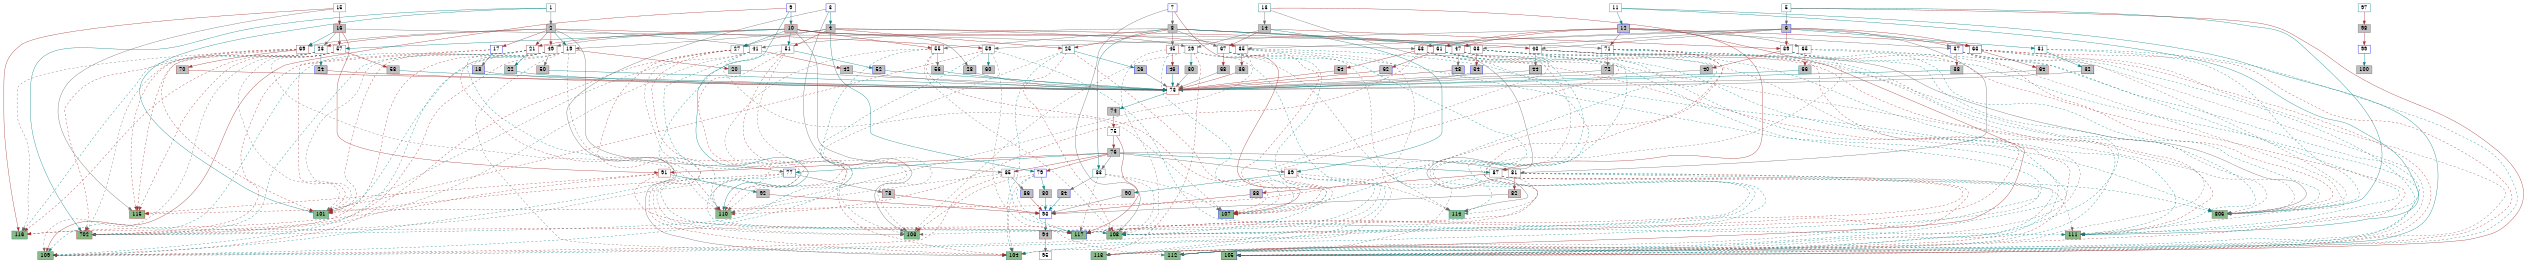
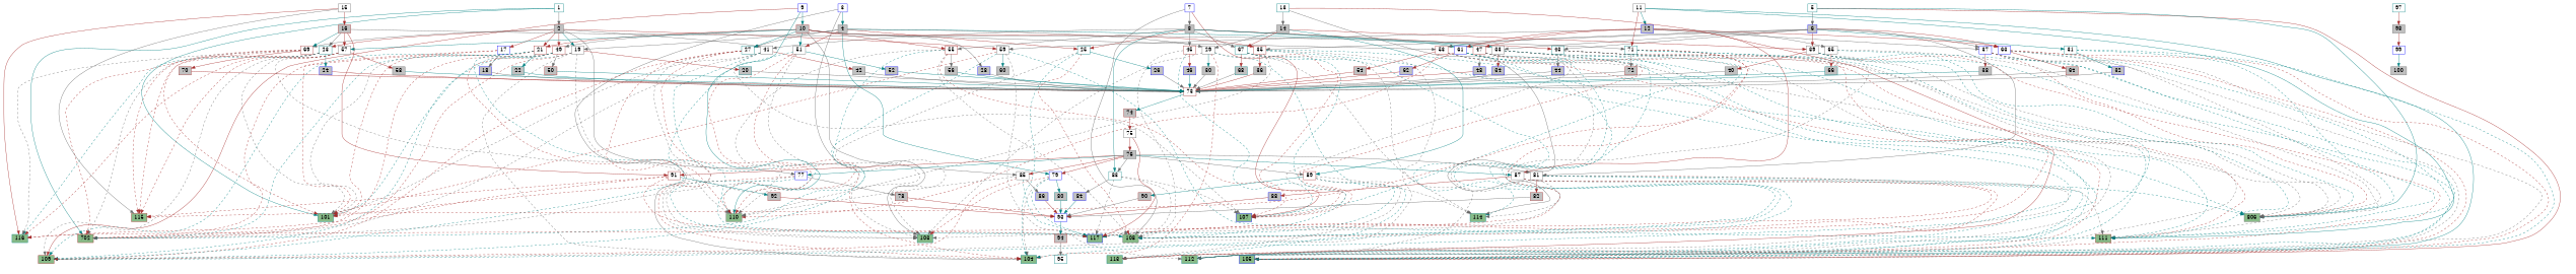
  strict digraph {
    node [color=gray40 shape=rect style=filled]
    edge [color=gray40]
    1 [color=teal height=0 width=0 style=""]
    2 [fillcolor=gray height=0.1 width=0.1]
    101 [color=teal fillcolor="#88bb88" height=0.1 width=0.1]
    n4 [color=brown fillcolor="#88bb88" height=0.1 label=702 width=0.1]
    17 [color=blue height=0 width=0 style=""]
    19 [height=0 width=0 style=""]
    21 [color=brown height=0 width=0 style=""]
    23 [color=teal height=0 width=0 style=""]
    41 [height=0 width=0 style=""]
    49 [color=brown height=0 width=0 style=""]
    59 [height=0 width=0 style=""]
    69 [color=brown height=0 width=0 style=""]
    77 [color=blue height=0 width=0 style=""]
    18 [color=blue fillcolor=gray height=0.1 width=0.1]
    103 [color=teal fillcolor="#88bb88" height=0.1 width=0.1]
    104 [color=teal fillcolor="#88bb88" height=0.1 width=0.1]
    20 [color=teal fillcolor=gray height=0.1 width=0.1]
    109 [color=brown fillcolor="#88bb88" height=0.1 width=0.1]
    110 [fillcolor="#88bb88" height=0.1 width=0.1]
    22 [color=teal fillcolor=gray height=0.1 width=0.1]
    115 [color=brown fillcolor="#88bb88" height=0.1 width=0.1]
    116 [color=teal fillcolor="#88bb88" height=0.1 width=0.1]
    24 [color=blue fillcolor=gray height=0.1 width=0.1]
    107 [color=blue fillcolor="#88bb88" height=0.1 width=0.1]
    108 [fillcolor="#88bb88" height=0.1 width=0.1]
    42 [fillcolor=gray height=0.1 width=0.1]
    50 [color=brown fillcolor=gray height=0.1 width=0.1]
    111 [color=brown fillcolor="#88bb88" height=0.1 width=0.1]
    112 [color=teal fillcolor="#88bb88" height=0.1 width=0.1]
    60 [fillcolor=gray height=0.1 width=0.1]
    70 [color=brown fillcolor=gray height=0.1 width=0.1]
    117 [color=blue fillcolor="#88bb88" height=0.1 width=0.1]
    78 [color=brown fillcolor=gray height=0.1 width=0.1]
    73 [color=brown height=0 width=0 style=""]
    93 [color=blue height=0 width=0 style=""]
    3 [color=blue height=0 width=0 style=""]
    4 [fillcolor=gray height=0.1 width=0.1]
    25 [color=teal height=0 width=0 style=""]
    27 [color=teal height=0 width=0 style=""]
    29 [height=0 width=0 style=""]
    51 [height=0 width=0 style=""]
    61 [color=blue height=0 width=0 style=""]
    79 [color=blue height=0 width=0 style=""]
    26 [color=blue fillcolor=gray height=0.1 width=0.1]
    113 [color=teal fillcolor="#88bb88" height=0.1 width=0.1]
    114 [color=teal fillcolor="#88bb88" height=0.1 width=0.1]
    30 [fillcolor=gray height=0.1 width=0.1]
    52 [color=blue fillcolor=gray height=0.1 width=0.1]
    62 [color=blue fillcolor=gray height=0.1 width=0.1]
    80 [color=teal fillcolor=gray height=0.1 width=0.1]
    28 [color=blue fillcolor=gray height=0.1 width=0.1]
    5 [color=teal height=0 width=0 style=""]
    6 [color=blue fillcolor=gray height=0.1 width=0.1]
    105 [color=blue fillcolor="#88bb88" height=0.1 width=0.1]
    n55 [fillcolor="#88bb88" height=0.1 label=806 width=0.1]
    31 [color=teal height=0 width=0 style=""]
    33 [height=0 width=0 style=""]
    35 [color=brown height=0 width=0 style=""]
    37 [color=blue height=0 width=0 style=""]
    39 [height=0 width=0 style=""]
    43 [color=teal height=0 width=0 style=""]
    53 [color=brown height=0 width=0 style=""]
    63 [color=blue height=0 width=0 style=""]
    81 [height=0 width=0 style=""]
    32 [color=blue fillcolor=gray height=0.1 width=0.1]
    34 [color=blue fillcolor=gray height=0.1 width=0.1]
    36 [fillcolor=gray height=0.1 width=0.1]
    38 [fillcolor=gray height=0.1 width=0.1]
    40 [fillcolor=gray height=0.1 width=0.1]
    44 [color=blue fillcolor=gray height=0.1 width=0.1]
    54 [color=brown fillcolor=gray height=0.1 width=0.1]
    64 [color=brown fillcolor=gray height=0.1 width=0.1]
    82 [color=brown fillcolor=gray height=0.1 width=0.1]
    7 [color=blue height=0 width=0 style=""]
    8 [fillcolor=gray height=0.1 width=0.1]
    45 [color=brown height=0 width=0 style=""]
    47 [color=brown height=0 width=0 style=""]
    55 [color=brown height=0 width=0 style=""]
    67 [color=teal height=0 width=0 style=""]
    83 [color=teal height=0 width=0 style=""]
    46 [color=blue fillcolor=gray height=0.1 width=0.1]
    48 [color=blue fillcolor=gray height=0.1 width=0.1]
    56 [fillcolor=gray height=0.1 width=0.1]
    68 [color=teal fillcolor=gray height=0.1 width=0.1]
    84 [color=blue fillcolor=gray height=0.1 width=0.1]
    9 [color=blue height=0 width=0 style=""]
    10 [color=brown fillcolor=gray height=0.1 width=0.1]
    57 [height=0 width=0 style=""]
    85 [height=0 width=0 style=""]
    58 [fillcolor=gray height=0.1 width=0.1]
    86 [color=blue fillcolor=gray height=0.1 width=0.1]
    11 [height=0 width=0 style=""]
    12 [color=blue fillcolor=gray height=0.1 width=0.1]
    65 [height=0 width=0 style=""]
    71 [color=teal height=0 width=0 style=""]
    87 [height=0 width=0 style=""]
    66 [color=teal fillcolor=gray height=0.1 width=0.1]
    72 [color=brown fillcolor=gray height=0.1 width=0.1]
    88 [color=blue fillcolor=gray height=0.1 width=0.1]
    13 [color=teal height=0 width=0 style=""]
    14 [fillcolor=gray height=0.1 width=0.1]
    89 [color=brown height=0 width=0 style=""]
    90 [color=brown fillcolor=gray height=0.1 width=0.1]
    15 [height=0 width=0 style=""]
    16 [color=brown fillcolor=gray height=0.1 width=0.1]
    91 [color=brown height=0 width=0 style=""]
    92 [color=brown fillcolor=gray height=0.1 width=0.1]
    74 [color=brown fillcolor=gray height=0.1 width=0.1]
    75 [height=0 width=0 style=""]
    76 [fillcolor=gray height=0.1 width=0.1]
    94 [color=brown fillcolor=gray height=0.1 width=0.1]
    95 [color=teal height=0 width=0 style=""]
    97 [color=teal height=0 width=0 style=""]
    98 [fillcolor=gray height=0.1 width=0.1]
    99 [color=blue height=0 width=0 style=""]
    100 [fillcolor=gray height=0.1 width=0.1]
    1 -> 2
    1 -> 101 [color=teal weight=0]
    1 -> n4 [color=teal weight=0]
    2 -> 17 [color=brown]
    2 -> 19 [color=teal]
    2 -> 21 [color=brown]
    2 -> 23 [color=brown]
    2 -> 41
    2 -> 49 [color=brown]
    2 -> 59 [color=brown]
    2 -> 69
    2 -> 77
    17 -> 101 [color=brown style=dashed weight=0]
    17 -> n4 [color=brown style=dashed weight=0]
    17 -> 18
    19 -> 101 [color=teal style=dashed weight=0]
    19 -> n4 [color=brown style=dashed weight=0]
    19 -> 103 [style=dashed weight=0]
    19 -> 104 [style=dashed weight=0]
    19 -> 20 [color=brown]
    21 -> 101 [style=dashed weight=0]
    21 -> n4 [color=teal style=dashed weight=0]
    21 -> 109 [color=teal style=dashed weight=0]
    21 -> 110 [color=brown style=dashed weight=0]
    21 -> 22 [color=teal]
    23 -> 101 [style=dashed weight=0]
    23 -> n4 [style=dashed weight=0]
    23 -> 115 [color=brown style=dashed weight=0]
    23 -> 116 [color=teal style=dashed weight=0]
    23 -> 24 [color=teal]
    41 -> 101 [style=dashed weight=0]
    41 -> n4 [style=dashed weight=0]
    41 -> 107 [style=dashed weight=0]
    41 -> 108 [color=teal style=dashed weight=0]
    41 -> 42 [color=brown]
    49 -> 101 [color=brown style=dashed weight=0]
    49 -> n4 [color=brown style=dashed weight=0]
    49 -> 109 [color=teal style=dashed weight=0]
    49 -> 110 [color=teal style=dashed weight=0]
    49 -> 50
    59 -> 101 [color=brown style=dashed weight=0]
    59 -> n4 [color=teal style=dashed weight=0]
    59 -> 111 [color=teal style=dashed weight=0]
    59 -> 112 [style=dashed weight=0]
    59 -> 60 [color=teal]
    69 -> 101 [color=brown style=dashed weight=0]
    69 -> n4 [color=brown style=dashed weight=0]
    69 -> 115 [color=brown style=dashed weight=0]
    69 -> 116 [style=dashed weight=0]
    69 -> 70 [color=brown]
    77 -> 101 [color=brown style=dashed weight=0]
    77 -> n4 [style=dashed weight=0]
    77 -> 117 [color=teal style=dashed weight=0]
    77 -> 78
    18 -> 73
    20 -> 73
    22 -> 73 [color=teal]
    24 -> 73 [color=brown]
    42 -> 73
    50 -> 73 [color=teal]
    70 -> 73 [color=brown]
    78 -> 93 [color=brown]
    73 -> 74 [color=teal]
    93 -> 94 [color=teal]
    3 -> 103 [weight=0]
    3 -> 104 [weight=0]
    3 -> 4 [color=teal]
    4 -> 19
    4 -> 25 [color=brown]
    4 -> 27
    4 -> 29
    4 -> 51 [color=brown]
-   4 -> 61 [color=brown]
+   4 -> 61 [color=teal]
    4 -> 79 [color=teal]
    25 -> 103 [style=dashed weight=0]
    25 -> 104 [color=teal style=dashed weight=0]
-   25 -> 107 [color=brown style=dashed weight=0]
    25 -> 108 [color=brown style=dashed weight=0]
    25 -> 26 [color=teal]
    27 -> 103 [style=dashed weight=0]
    27 -> 104 [color=brown style=dashed weight=0]
    27 -> 109 [color=brown style=dashed weight=0]
    27 -> 110 [color=brown style=dashed weight=0]
    29 -> 103 [style=dashed weight=0]
    29 -> 104 [color=brown style=dashed weight=0]
    29 -> 113 [color=teal style=dashed weight=0]
    29 -> 114 [style=dashed weight=0]
    29 -> 30 [color=teal]
    51 -> 103 [style=dashed weight=0]
    51 -> 104 [color=brown style=dashed weight=0]
    51 -> 109 [color=teal style=dashed weight=0]
    51 -> 110 [color=brown style=dashed weight=0]
    51 -> 52 [color=teal]
    61 -> 103 [style=dashed weight=0]
    61 -> 104 [color=teal style=dashed weight=0]
    61 -> 111 [color=teal style=dashed weight=0]
    61 -> 112 [color=teal style=dashed weight=0]
    61 -> 62 [color=brown]
    79 -> 103 [color=brown style=dashed weight=0]
    79 -> 104 [style=dashed weight=0]
    79 -> 117 [color=teal style=dashed weight=0]
    79 -> 80 [color=teal]
    26 -> 73
    30 -> 73
    52 -> 73 [color=teal]
    62 -> 73 [color=brown]
    80 -> 93 [color=teal]
    28 -> 73
    5 -> 6
    5 -> 105 [color=brown weight=0]
    5 -> n55 [color=teal weight=0]
    6 -> 31 [color=teal]
    6 -> 33
    6 -> 35
    6 -> 37
    6 -> 39 [color=brown]
    6 -> 43
    6 -> 53
    6 -> 63 [color=brown]
    6 -> 81
    31 -> 105 [color=teal style=dashed weight=0]
    31 -> n55 [color=teal style=dashed weight=0]
    31 -> 32 [color=teal]
    33 -> 107 [color=brown style=dashed weight=0]
    33 -> 108 [color=teal style=dashed weight=0]
    33 -> 105 [color=teal style=dashed weight=0]
    33 -> n55 [style=dashed weight=0]
    33 -> 34 [color=brown]
    35 -> 109 [style=dashed weight=0]
    35 -> 110 [style=dashed weight=0]
    35 -> 105 [color=teal style=dashed weight=0]
    35 -> n55 [color=teal style=dashed weight=0]
    35 -> 36 [color=brown]
    37 -> 111 [color=teal style=dashed weight=0]
    37 -> 112 [style=dashed weight=0]
    37 -> 105 [style=dashed weight=0]
    37 -> n55 [color=brown style=dashed weight=0]
    37 -> 38 [color=brown]
    39 -> 113 [color=brown style=dashed weight=0]
    39 -> 114 [style=dashed weight=0]
    39 -> 105 [color=teal style=dashed weight=0]
    39 -> n55 [color=teal style=dashed weight=0]
    39 -> 40 [color=brown]
    43 -> 107 [color=teal style=dashed weight=0]
    43 -> 108 [color=brown style=dashed weight=0]
    43 -> 105 [style=dashed weight=0]
-   43 -> n55 [style=solid weight=0]
+   43 -> n55 [style=dashed weight=0]
    43 -> 44
    53 -> 109 [color=teal style=dashed weight=0]
    53 -> 110 [color=brown style=dashed weight=0]
    53 -> 105 [color=brown style=dashed weight=0]
    53 -> n55 [style=dashed weight=0]
    53 -> 54 [color=brown]
    63 -> 111 [color=teal style=dashed weight=0]
    63 -> 112 [color=brown style=dashed weight=0]
    63 -> 105 [color=brown style=dashed weight=0]
    63 -> n55 [style=dashed weight=0]
    63 -> 64 [color=brown]
    81 -> 117 [color=brown style=dashed weight=0]
    81 -> 105 [color=teal style=dashed weight=0]
    81 -> n55 [color=teal style=dashed weight=0]
    81 -> 82 [color=brown]
    32 -> 73
    34 -> 73
    36 -> 73 [color=brown]
    38 -> 73 [color=teal]
    40 -> 73
    44 -> 73
    54 -> 73 [color=brown]
    64 -> 73
    82 -> 93
    7 -> 107 [color=brown weight=0]
    7 -> 108 [weight=0]
    7 -> 8
    8 -> 41
    8 -> 25 [color=brown]
    8 -> 33 [color=teal]
    8 -> 43 [color=brown]
    8 -> 45
    8 -> 47 [color=teal]
    8 -> 55
    8 -> 67
    8 -> 83 [color=teal]
    45 -> 107 [color=teal style=dashed weight=0]
    45 -> 108 [style=dashed weight=0]
    45 -> 46 [color=brown]
    47 -> 107 [style=dashed weight=0]
    47 -> 108 [color=teal style=dashed weight=0]
    47 -> 111 [color=brown style=dashed weight=0]
    47 -> 112 [style=dashed weight=0]
    47 -> 48
    55 -> 109 [color=teal style=dashed weight=0]
    55 -> 110 [style=dashed weight=0]
    55 -> 107 [color=brown style=dashed weight=0]
    55 -> 108 [style=dashed weight=0]
    55 -> 56
    67 -> 107 [color=brown style=dashed weight=0]
    67 -> 108 [color=teal style=dashed weight=0]
    67 -> 113 [style=dashed weight=0]
    67 -> 114 [color=teal style=dashed weight=0]
    67 -> 68 [color=brown]
    83 -> 107 [style=dashed weight=0]
    83 -> 108 [style=dashed weight=0]
    83 -> 117 [style=dashed weight=0]
    83 -> 84
    46 -> 73 [color=teal]
    48 -> 73 [color=brown]
    56 -> 73 [color=teal]
    68 -> 73
    84 -> 93 [color=teal]
    9 -> 109 [color=brown weight=0]
    9 -> 110 [color=teal weight=0]
    9 -> 10 [color=teal]
    10 -> 21 [color=brown]
    10 -> 49
    10 -> 27 [color=teal]
    10 -> 51 [color=teal]
    10 -> 28
    10 -> 35 [color=brown]
    10 -> 53
    10 -> 55 [color=brown]
    10 -> 57 [color=teal]
    10 -> 85
    57 -> 109 [style=dashed weight=0]
    57 -> 110 [style=dashed weight=0]
    57 -> 115 [color=brown style=dashed weight=0]
    57 -> 116 [color=brown style=dashed weight=0]
    57 -> 58 [color=brown]
    85 -> 109 [color=brown style=dashed weight=0]
    85 -> 110 [style=dashed weight=0]
    85 -> 117 [color=teal style=dashed weight=0]
    85 -> 86
    58 -> 73 [color=teal]
    86 -> 93 [color=brown]
    11 -> 111 [color=teal weight=0]
    11 -> 112 [color=teal weight=0]
    11 -> 12 [color=teal]
    12 -> 59
    12 -> 61 [color=brown]
    12 -> 37
    12 -> 63 [color=brown]
    12 -> 47 [color=brown]
    12 -> 65
-   12 -> 71 [color=brown]
+   11 -> 71 [color=brown]
    12 -> 87 [color=brown]
    65 -> 111 [style=dashed weight=0]
    65 -> 112 [color=teal style=dashed weight=0]
    65 -> 66 [color=brown]
    71 -> 115 [color=brown style=dashed weight=0]
    71 -> 116 [color=brown style=dashed weight=0]
    71 -> 111 [color=teal style=dashed weight=0]
    71 -> 112 [color=teal style=dashed weight=0]
    71 -> 72
    87 -> 111 [style=dashed weight=0]
    87 -> 112 [style=dashed weight=0]
    87 -> 117 [color=brown style=dashed weight=0]
    87 -> 88 [color=brown]
    66 -> 73 [color=teal]
    72 -> 73
    88 -> 93 [color=brown]
    13 -> 113 [color=brown weight=0]
    13 -> 114 [weight=0]
    13 -> 14
    14 -> 29
    14 -> 39 [color=brown]
    14 -> 67 [color=brown]
    14 -> 89 [color=teal]
    89 -> 117 [color=teal style=dashed weight=0]
    89 -> 113 [style=dashed weight=0]
    89 -> 114 [style=dashed weight=0]
    89 -> 90 [color=teal]
    90 -> 93
    15 -> 115 [weight=0]
    15 -> 116 [color=brown weight=0]
    15 -> 16 [color=brown]
    16 -> 23
    16 -> 69 [color=teal]
    16 -> 57 [color=brown]
    16 -> 71
    16 -> 91 [color=brown]
    91 -> 115 [color=brown style=dashed weight=0]
    91 -> 116 [color=brown style=dashed weight=0]
    91 -> 117 [color=brown style=dashed weight=0]
    91 -> 92 [color=teal]
    92 -> 93 [color=brown]
    74 -> 75 [color=brown]
    75 -> 117 [color=brown weight=0]
    75 -> 76 [color=brown]
    76 -> 77 [color=teal]
    76 -> 79 [color=brown]
    76 -> 81
    76 -> 83
    76 -> 85 [color=brown]
    76 -> 87 [color=teal]
    76 -> 89
    76 -> 91 [color=brown]
    94 -> 95
    97 -> 98 [color=brown]
    98 -> 99 [color=brown]
    99 -> 100 [color=teal]
  }
